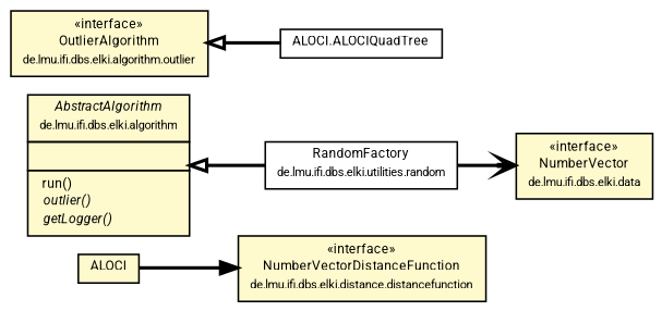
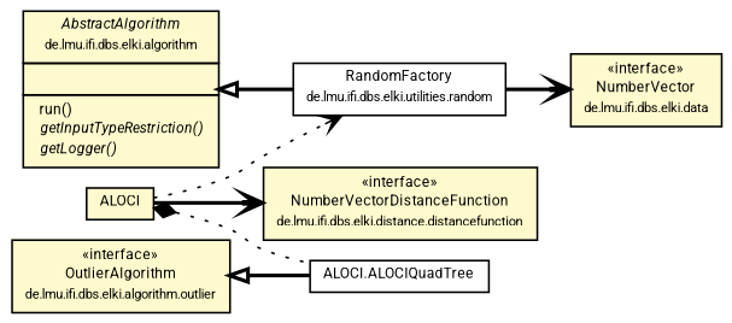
  digraph {
    fontname=Roboto
    nodesep=0.15
    rankdir=LR
    ranksep=0.25
    node [fontcolor=black fontname=Roboto fontsize=8 margin=0 shape=plaintext]
    edge [color=black fontname=Roboto fontsize=7 labelfontname=Roboto labelfontsize=7 style=bold weight=1 arrowhead=open]
    n1 [height=0 label=<<table title="de.lmu.ifi.dbs.elki.distance.distancefunction.NumberVectorDistanceFunction" border="0" cellborder="1" cellspacing="0" cellpadding="2" bgcolor="LemonChiffon" href="../../../distance/distancefunction/NumberVectorDistanceFunction.html" target="_parent"> 		<tr><td><table border="0" cellspacing="0" cellpadding="1"> 		<tr><td align="center" balign="center"> &#171;interface&#187; </td></tr> 		<tr><td align="center" balign="center"> <font face="Roboto">NumberVectorDistanceFunction</font> </td></tr> 		<tr><td align="center" balign="center"> <font face="Roboto" point-size="7.0">de.lmu.ifi.dbs.elki.distance.distancefunction</font> </td></tr> 		</table></td></tr> 		</table>> width=0]
    n2 [height=0 label=<<table title="de.lmu.ifi.dbs.elki.data.NumberVector" border="0" cellborder="1" cellspacing="0" cellpadding="2" bgcolor="LemonChiffon" href="../../../data/NumberVector.html" target="_parent"> 		<tr><td><table border="0" cellspacing="0" cellpadding="1"> 		<tr><td align="center" balign="center"> &#171;interface&#187; </td></tr> 		<tr><td align="center" balign="center"> <font face="Roboto">NumberVector</font> </td></tr> 		<tr><td align="center" balign="center"> <font face="Roboto" point-size="7.0">de.lmu.ifi.dbs.elki.data</font> </td></tr> 		</table></td></tr> 		</table>> width=0]
-   n3 [height=0 label=<<table title="de.lmu.ifi.dbs.elki.algorithm.AbstractAlgorithm" border="0" cellborder="1" cellspacing="0" cellpadding="2" bgcolor="LemonChiffon" href="../../AbstractAlgorithm.html" target="_parent"> 		<tr><td><table border="0" cellspacing="0" cellpadding="1"> 		<tr><td align="center" balign="center"> <font face="Roboto"><i>AbstractAlgorithm</i></font> </td></tr> 		<tr><td align="center" balign="center"> <font face="Roboto" point-size="7.0">de.lmu.ifi.dbs.elki.algorithm</font> </td></tr> 		</table></td></tr> 		<tr><td><table border="0" cellspacing="0" cellpadding="1"> 		<tr><td align="left" balign="left">  </td></tr> 		</table></td></tr> 		<tr><td><table border="0" cellspacing="0" cellpadding="1"> 		<tr><td align="left" balign="left">  run() </td></tr> 		<tr><td align="left" balign="left"> <i> outlier()</i> </td></tr> 		<tr><td align="left" balign="left"> <i> getLogger()</i> </td></tr> 		</table></td></tr> 		</table>> width=0]
+   n3 [height=0 label=<<table title="de.lmu.ifi.dbs.elki.algorithm.AbstractAlgorithm" border="0" cellborder="1" cellspacing="0" cellpadding="2" bgcolor="LemonChiffon" href="../../AbstractAlgorithm.html" target="_parent"> 		<tr><td><table border="0" cellspacing="0" cellpadding="1"> 		<tr><td align="center" balign="center"> <font face="Roboto"><i>AbstractAlgorithm</i></font> </td></tr> 		<tr><td align="center" balign="center"> <font face="Roboto" point-size="7.0">de.lmu.ifi.dbs.elki.algorithm</font> </td></tr> 		</table></td></tr> 		<tr><td><table border="0" cellspacing="0" cellpadding="1"> 		<tr><td align="left" balign="left">  </td></tr> 		</table></td></tr> 		<tr><td><table border="0" cellspacing="0" cellpadding="1"> 		<tr><td align="left" balign="left">  run() </td></tr> 		<tr><td align="left" balign="left"> <i> getInputTypeRestriction()</i> </td></tr> 		<tr><td align="left" balign="left"> <i> getLogger()</i> </td></tr> 		</table></td></tr> 		</table>> width=0]
    n4 [height=0 label=<<table title="de.lmu.ifi.dbs.elki.utilities.random.RandomFactory" border="0" cellborder="1" cellspacing="0" cellpadding="2" href="../../../utilities/random/RandomFactory.html" target="_parent"> 		<tr><td><table border="0" cellspacing="0" cellpadding="1"> 		<tr><td align="center" balign="center"> <font face="Roboto">RandomFactory</font> </td></tr> 		<tr><td align="center" balign="center"> <font face="Roboto" point-size="7.0">de.lmu.ifi.dbs.elki.utilities.random</font> </td></tr> 		</table></td></tr> 		</table>> width=0]
    n5 [height=0 label=<<table title="de.lmu.ifi.dbs.elki.algorithm.outlier.lof.ALOCI" border="0" cellborder="1" cellspacing="0" cellpadding="2" bgcolor="lemonChiffon" href="ALOCI.html" target="_parent"> 		<tr><td><table border="0" cellspacing="0" cellpadding="1"> 		<tr><td align="center" balign="center"> <font face="Roboto">ALOCI</font> </td></tr> 		</table></td></tr> 		</table>> width=0]
    n6 [height=0 label=<<table title="de.lmu.ifi.dbs.elki.algorithm.outlier.lof.ALOCI.ALOCIQuadTree" border="0" cellborder="1" cellspacing="0" cellpadding="2" href="ALOCI.ALOCIQuadTree.html" target="_parent"> 		<tr><td><table border="0" cellspacing="0" cellpadding="1"> 		<tr><td align="center" balign="center"> <font face="Roboto">ALOCI.ALOCIQuadTree</font> </td></tr> 		</table></td></tr> 		</table>> width=0]
    n7 [height=0 label=<<table title="de.lmu.ifi.dbs.elki.algorithm.outlier.OutlierAlgorithm" border="0" cellborder="1" cellspacing="0" cellpadding="2" bgcolor="LemonChiffon" href="../OutlierAlgorithm.html" target="_parent"> 		<tr><td><table border="0" cellspacing="0" cellpadding="1"> 		<tr><td align="center" balign="center"> &#171;interface&#187; </td></tr> 		<tr><td align="center" balign="center"> <font face="Roboto">OutlierAlgorithm</font> </td></tr> 		<tr><td align="center" balign="center"> <font face="Roboto" point-size="7.0">de.lmu.ifi.dbs.elki.algorithm.outlier</font> </td></tr> 		</table></td></tr> 		</table>> width=0]
    n3 -> n4 [arrowtail=empty dir=back weight=10 arrowhead=""]
    n4 -> n2 [weight=0]
-   n5 -> n1 [arrowhead=normal]
+   n5 -> n1
+   n5 -> n4 [style=dotted]
+   n5 -> n6 [arrowhead=none arrowtail=diamond dir=back style=dotted weight=6]
    n7 -> n6 [arrowtail=empty dir=back weight=9 arrowhead=""]
  }
